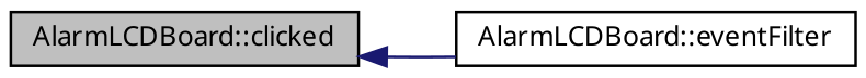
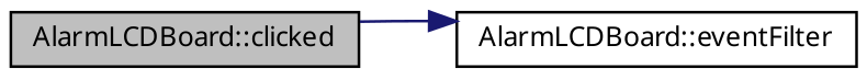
  digraph {
    rankdir=LR
    fontname="Noto Sans"
    node [color=black fontname="Noto Sans" fontsize=10 shape=record style=filled]
    n1 [fillcolor=grey75 fontcolor=black height=0.2 label="AlarmLCDBoard::clicked" width=0.4]
    n2 [fillcolor=white height=0.2 label="AlarmLCDBoard::eventFilter" width=0.4]
-   n1 -> n2 [color=midnightblue dir=back fontname="Noto Sans" fontsize=10 labelfontname=Helvetica labelfontsize=10 style=solid]
+   n2 -> n1 [color=midnightblue dir=back fontname="Noto Sans" fontsize=10 labelfontname=Helvetica labelfontsize=10 style=solid]
  }
